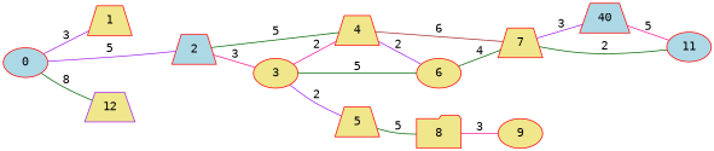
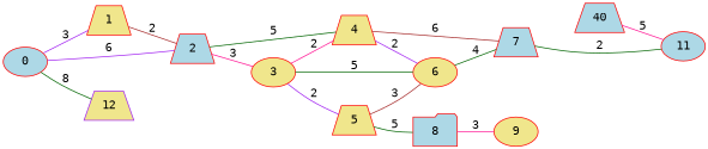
  graph {
    fontname="DejaVu Sans Mono"
    rankdir=LR
    node [color=red fillcolor=khaki fontname="DejaVu Sans Mono" shape=trapezium style=filled weight=1]
    edge [color=darkgreen fontname="DejaVu Sans Mono"]
    0 [fillcolor=lightblue shape=ellipse]
    1
    2 [fillcolor=lightblue]
    12 [color=purple weight=4]
    3 [shape=ellipse]
    4
    5
    6 [shape=ellipse]
-   7
-   8 [shape=folder]
+   7 [fillcolor=lightblue]
+   8 [fillcolor=lightblue shape=folder]
    n11 [fillcolor=lightblue label=40]
    11 [fillcolor=lightblue shape=ellipse]
    9 [shape=ellipse]
    0 -- 1 [color=purple label=3]
-   0 -- 2 [color=purple label=5]
+   0 -- 2 [color=purple label=6]
    0 -- 12 [label=8]
+   1 -- 2 [color=brown label=2]
    2 -- 3 [color=deeppink label=3]
    2 -- 4 [label=5]
    3 -- 4 [color=deeppink label=2]
    3 -- 5 [color=purple label=2]
    3 -- 6 [label=5]
    4 -- 6 [color=purple label=2]
    4 -- 7 [color=brown label=6]
+   5 -- 6 [color=brown label=3]
    5 -- 8 [label=5]
    6 -- 7 [label=4]
-   7 -- n11 [color=purple label=3]
    7 -- 11 [label=2]
    8 -- 9 [color=deeppink label=3]
    n11 -- 11 [color=deeppink label=5]
  }
